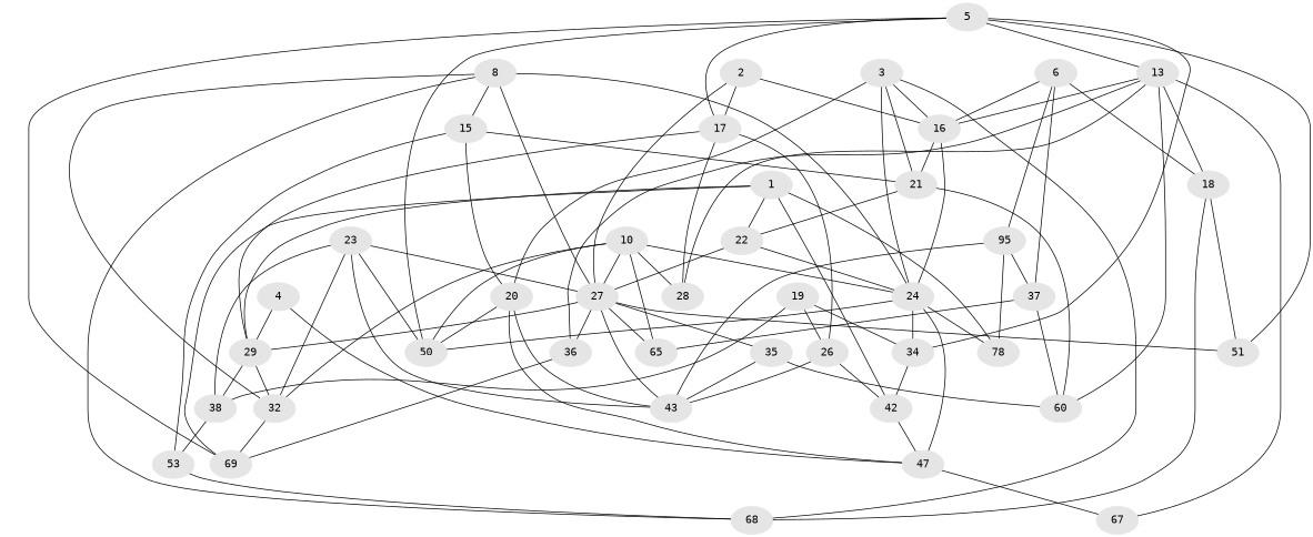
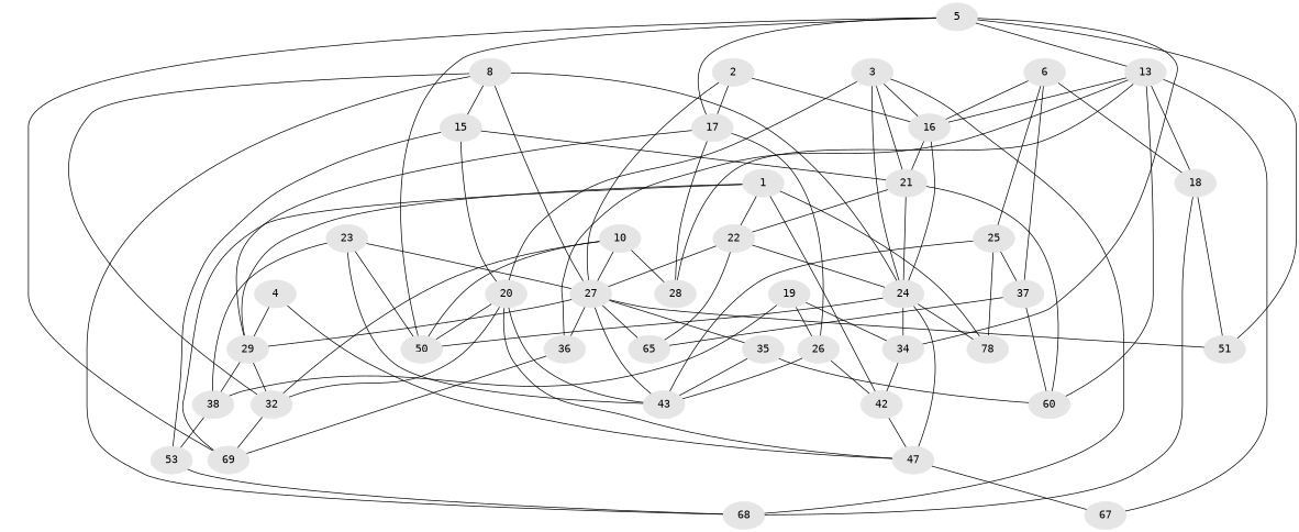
  graph {
    fontname="DejaVu Sans Mono"
    node [color=gray90 fontname="DejaVu Sans Mono" style=filled]
    edge [fontname="DejaVu Sans Mono"]
    1 [super="+7"]
    22
    29 [super="+71"]
    42
    69
    n6 [label=78]
    27 [super="+30+40"]
    24 [super="+52+41"]
    32 [super="+49"]
    38
    47 [super="+66"]
    16 [super="+31"]
    21 [super="+55"]
    2
    17 [super="+45"]
    28
    26
    51
    65
    36
    43 [super="+59"]
    35
    3 [super="+64"]
    20 [super="+46"]
    68
    50 [super="+61"]
    60
    34
    10 [super="+12+11"]
    4
    67
    5 [super="+9"]
    13 [super="+14"]
    18
    6
-   25 [label=95]
+   25
    37
    8 [super="+33"]
    15 [super="+39"]
    53
    19
    23
    1 -- 22
    1 -- 29
    1 -- 42
    1 -- 69
    1 -- n6 [weight=2]
    22 -- 27
    22 -- 24
    29 -- 32
    29 -- 38
    42 -- 47
    27 -- 29
    27 -- 51
    27 -- 65
    27 -- 36
    27 -- 43
    27 -- 35
    24 -- n6
    24 -- 47
    24 -- 50 [weight=2]
    24 -- 34
    32 -- 69
    38 -- 53
    47 -- 67 [weight=2]
    16 -- 24
    16 -- 21
    21 -- 22
    21 -- 60
    2 -- 27
    2 -- 16
    2 -- 17 [weight=2]
    17 -- 29
    17 -- 28
    17 -- 26
    26 -- 42
    26 -- 43
    36 -- 69
    35 -- 43
    35 -- 60
    3 -- 24 [weight=2]
    3 -- 16
    3 -- 21
    3 -- 20
    3 -- 68
    20 -- 47
    20 -- 43
    20 -- 50
    34 -- 42
    10 -- 27 [weight=3]
-   10 -- 24
+   21 -- 24
    10 -- 32
    10 -- 28
-   10 -- 65 [weight=2]
+   22 -- 65 [weight=2]
    10 -- 50
    4 -- 29
    4 -- 47
    5 -- 69
    5 -- 17
    5 -- 51
    5 -- 50
    5 -- 34
    5 -- 13
    13 -- 16
    13 -- 28
    13 -- 36
    13 -- 60
    13 -- 67 [weight=2]
    13 -- 18
    18 -- 51
    18 -- 68
    6 -- 16
    6 -- 18
    6 -- 25
    6 -- 37
    25 -- n6
    25 -- 43
    25 -- 37
    37 -- 65
    37 -- 60
    8 -- 27 [weight=2]
    8 -- 24
    8 -- 32
    8 -- 68
    8 -- 15
    15 -- 21
    15 -- 20
    15 -- 53 [weight=2]
    53 -- 68
    19 -- 38
    19 -- 26
    19 -- 34
    23 -- 27
-   23 -- 32
+   20 -- 32
    23 -- 38
    23 -- 43
    23 -- 50
  }
